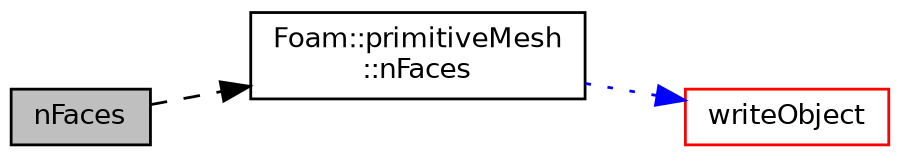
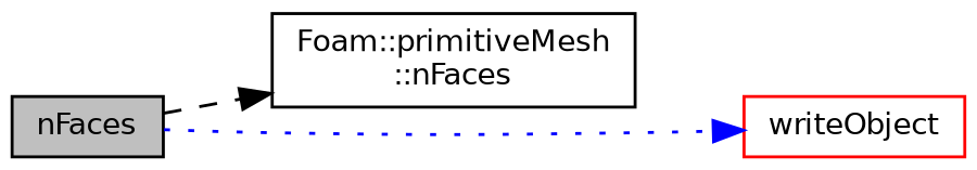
  digraph {
    rankdir=LR
    node [color=black fontname=Helvetica fontsize=10 shape=record]
    edge [fontname=Helvetica fontsize=10 labelfontname=Helvetica labelfontsize=10]
    n1 [fillcolor=grey75 fontcolor=black height=0.2 label=nFaces style=filled width=0.4]
    n2 [height=0.2 label="Foam::primitiveMesh\l::nFaces" width=0.4]
    n3 [color=red height=0.2 label=writeObject width=0.4]
    n1 -> n2 [color=black style=dashed]
-   n2 -> n3 [color=blue style=dotted]
+   n1 -> n3 [color=blue style=dotted]
  }
